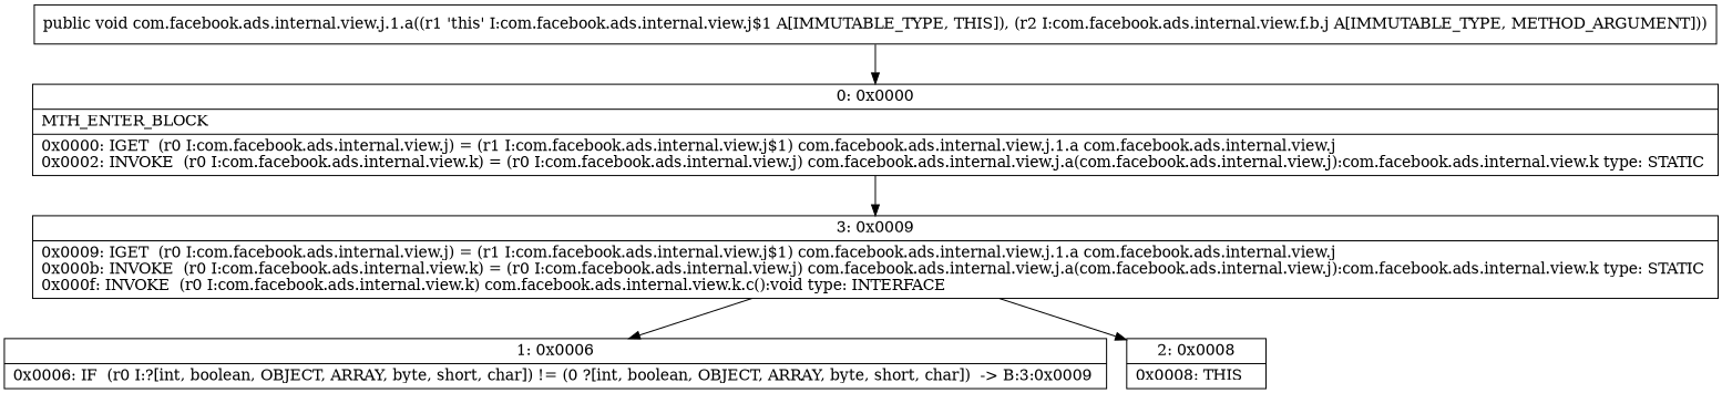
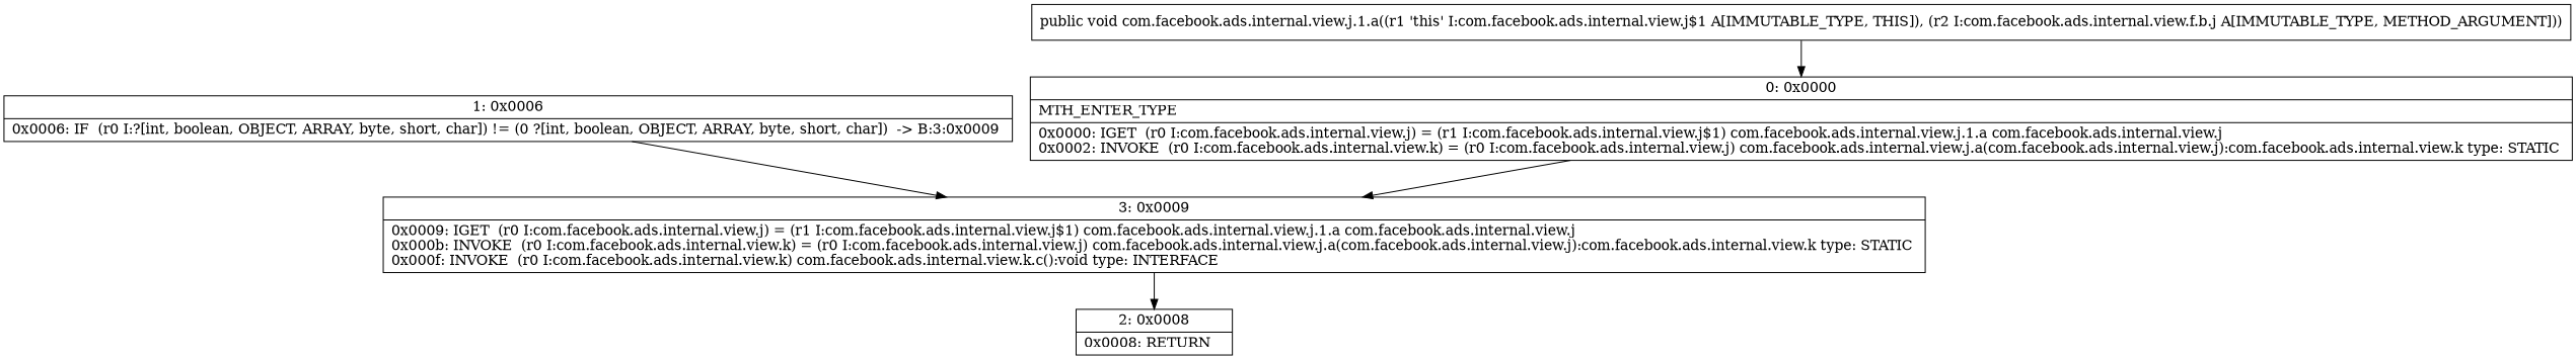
  digraph {
    node [shape=record]
-   n1 [label="{0\:\ 0x0000|MTH_ENTER_BLOCK\l|0x0000: IGET  (r0 I:com.facebook.ads.internal.view.j) = (r1 I:com.facebook.ads.internal.view.j$1) com.facebook.ads.internal.view.j.1.a com.facebook.ads.internal.view.j \l0x0002: INVOKE  (r0 I:com.facebook.ads.internal.view.k) = (r0 I:com.facebook.ads.internal.view.j) com.facebook.ads.internal.view.j.a(com.facebook.ads.internal.view.j):com.facebook.ads.internal.view.k type: STATIC \l}"]
+   n1 [label="{0\:\ 0x0000|MTH_ENTER_TYPE\l|0x0000: IGET  (r0 I:com.facebook.ads.internal.view.j) = (r1 I:com.facebook.ads.internal.view.j$1) com.facebook.ads.internal.view.j.1.a com.facebook.ads.internal.view.j \l0x0002: INVOKE  (r0 I:com.facebook.ads.internal.view.k) = (r0 I:com.facebook.ads.internal.view.j) com.facebook.ads.internal.view.j.a(com.facebook.ads.internal.view.j):com.facebook.ads.internal.view.k type: STATIC \l}"]
    n2 [label="{3\:\ 0x0009|0x0009: IGET  (r0 I:com.facebook.ads.internal.view.j) = (r1 I:com.facebook.ads.internal.view.j$1) com.facebook.ads.internal.view.j.1.a com.facebook.ads.internal.view.j \l0x000b: INVOKE  (r0 I:com.facebook.ads.internal.view.k) = (r0 I:com.facebook.ads.internal.view.j) com.facebook.ads.internal.view.j.a(com.facebook.ads.internal.view.j):com.facebook.ads.internal.view.k type: STATIC \l0x000f: INVOKE  (r0 I:com.facebook.ads.internal.view.k) com.facebook.ads.internal.view.k.c():void type: INTERFACE \l}"]
    n3 [label="{1\:\ 0x0006|0x0006: IF  (r0 I:?[int, boolean, OBJECT, ARRAY, byte, short, char]) != (0 ?[int, boolean, OBJECT, ARRAY, byte, short, char])  \-\> B:3:0x0009 \l}"]
-   n4 [label="{2\:\ 0x0008|0x0008: THIS   \l}"]
+   n4 [label="{2\:\ 0x0008|0x0008: RETURN   \l}"]
    n5 [label="{public void com.facebook.ads.internal.view.j.1.a((r1 'this' I:com.facebook.ads.internal.view.j$1 A[IMMUTABLE_TYPE, THIS]), (r2 I:com.facebook.ads.internal.view.f.b.j A[IMMUTABLE_TYPE, METHOD_ARGUMENT])) }"]
    n1 -> n2
    n2 -> n4
-   n2 -> n3
+   n3 -> n2
    n5 -> n1
  }
